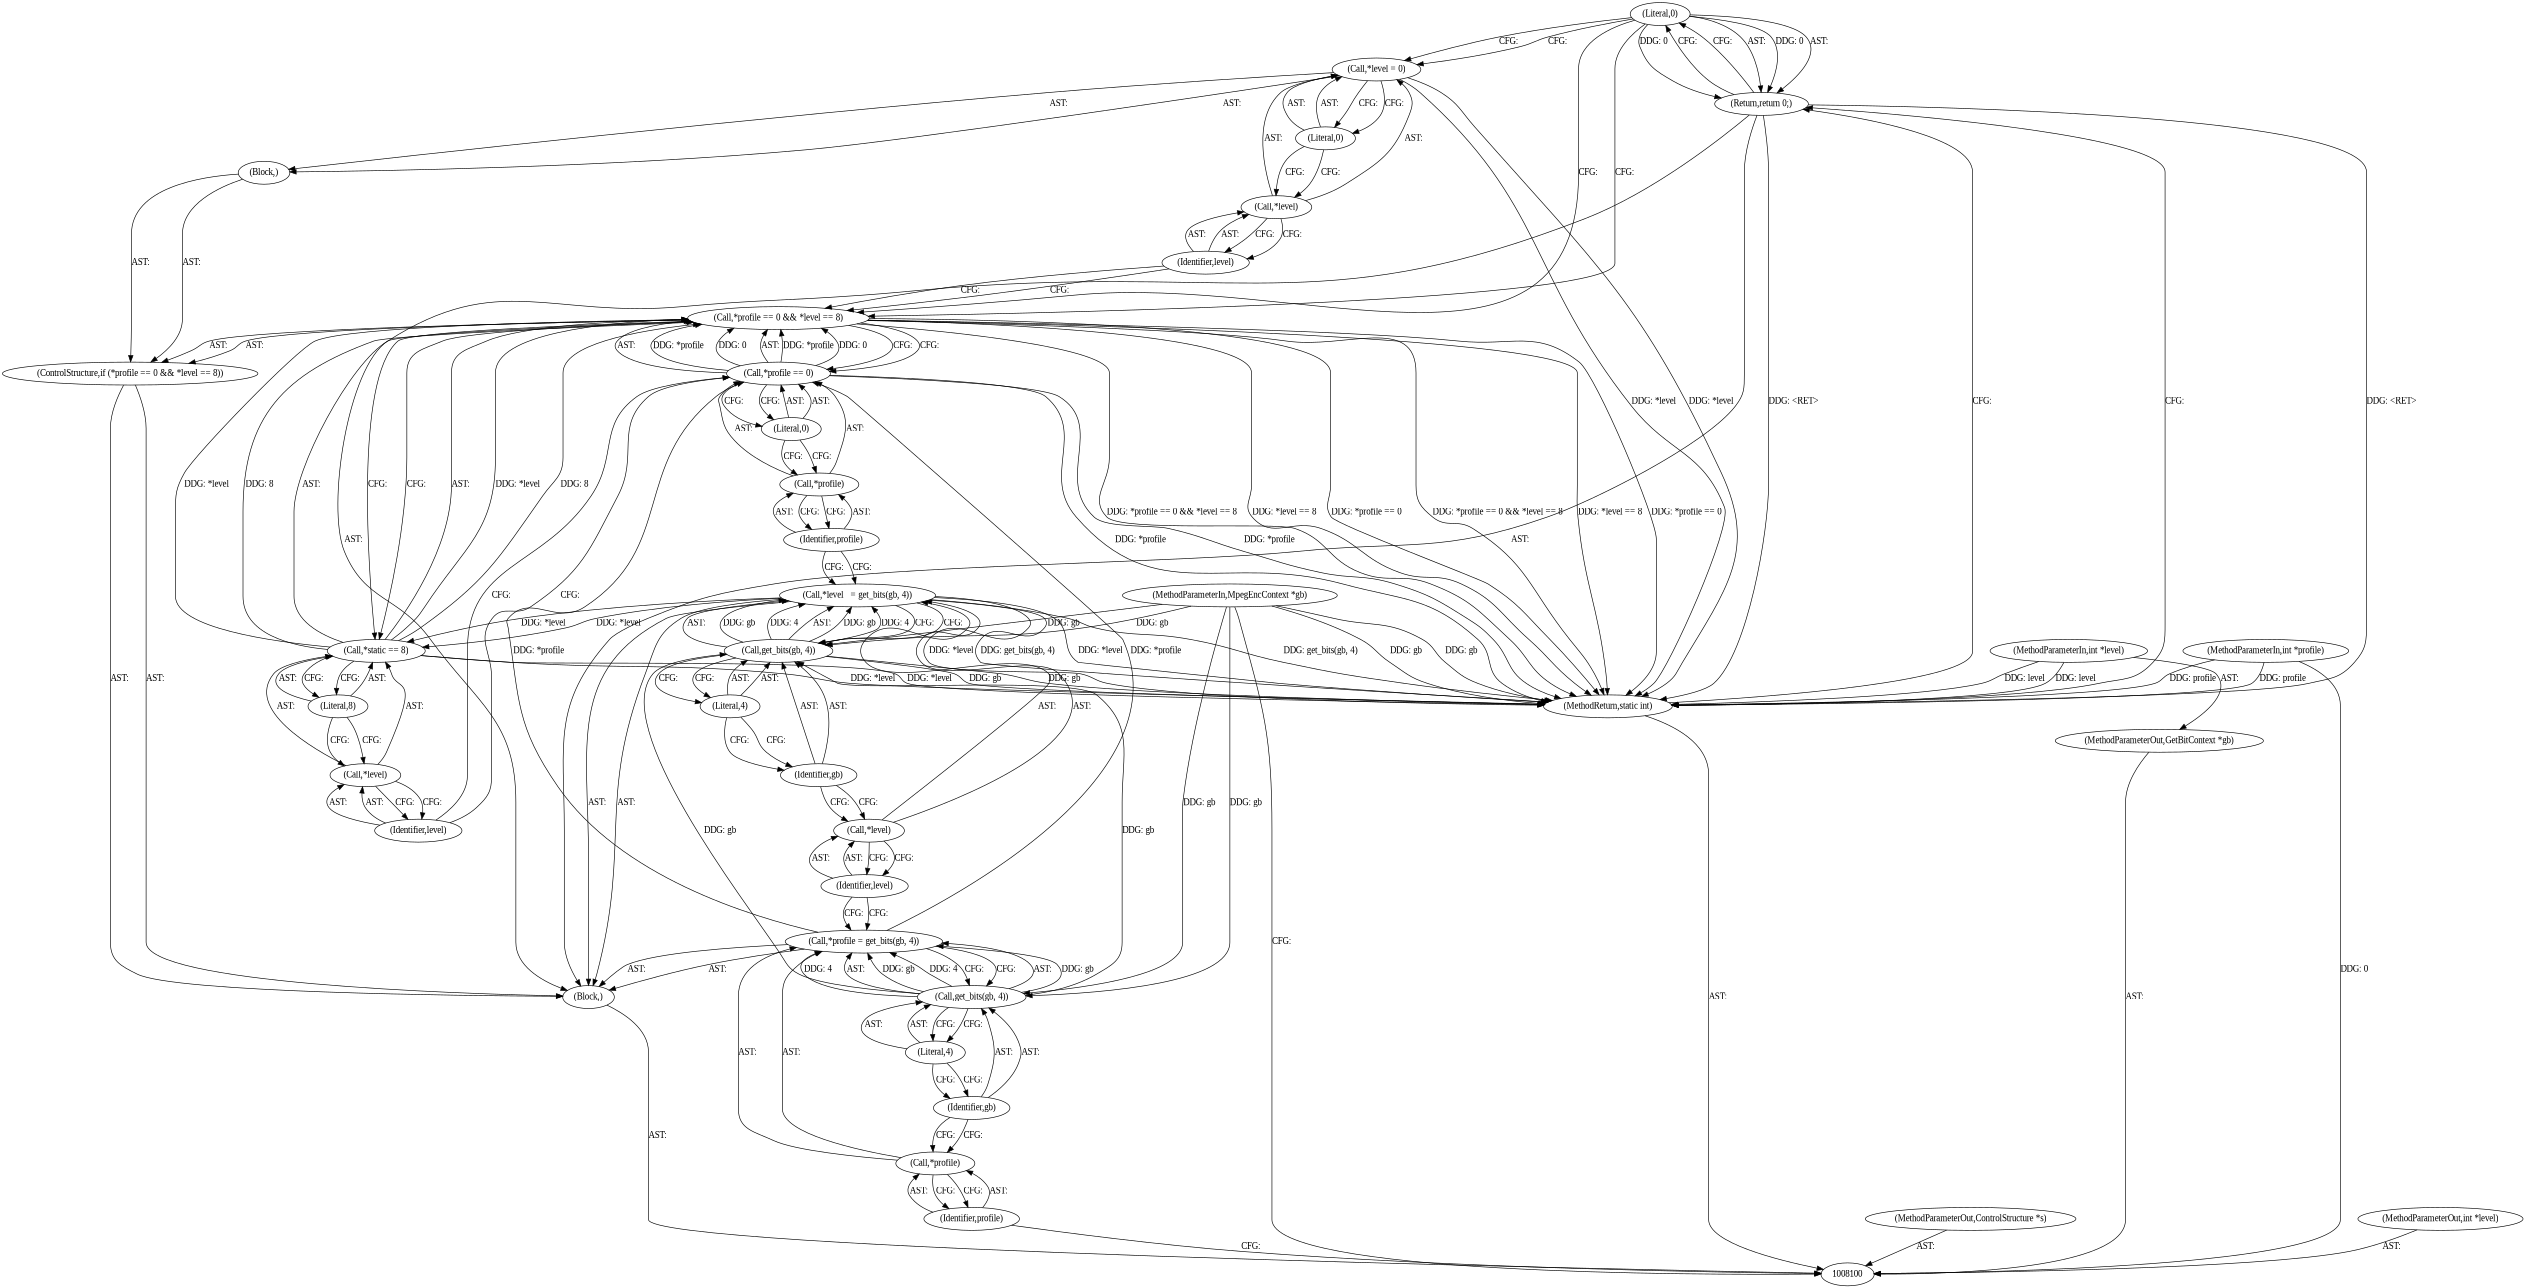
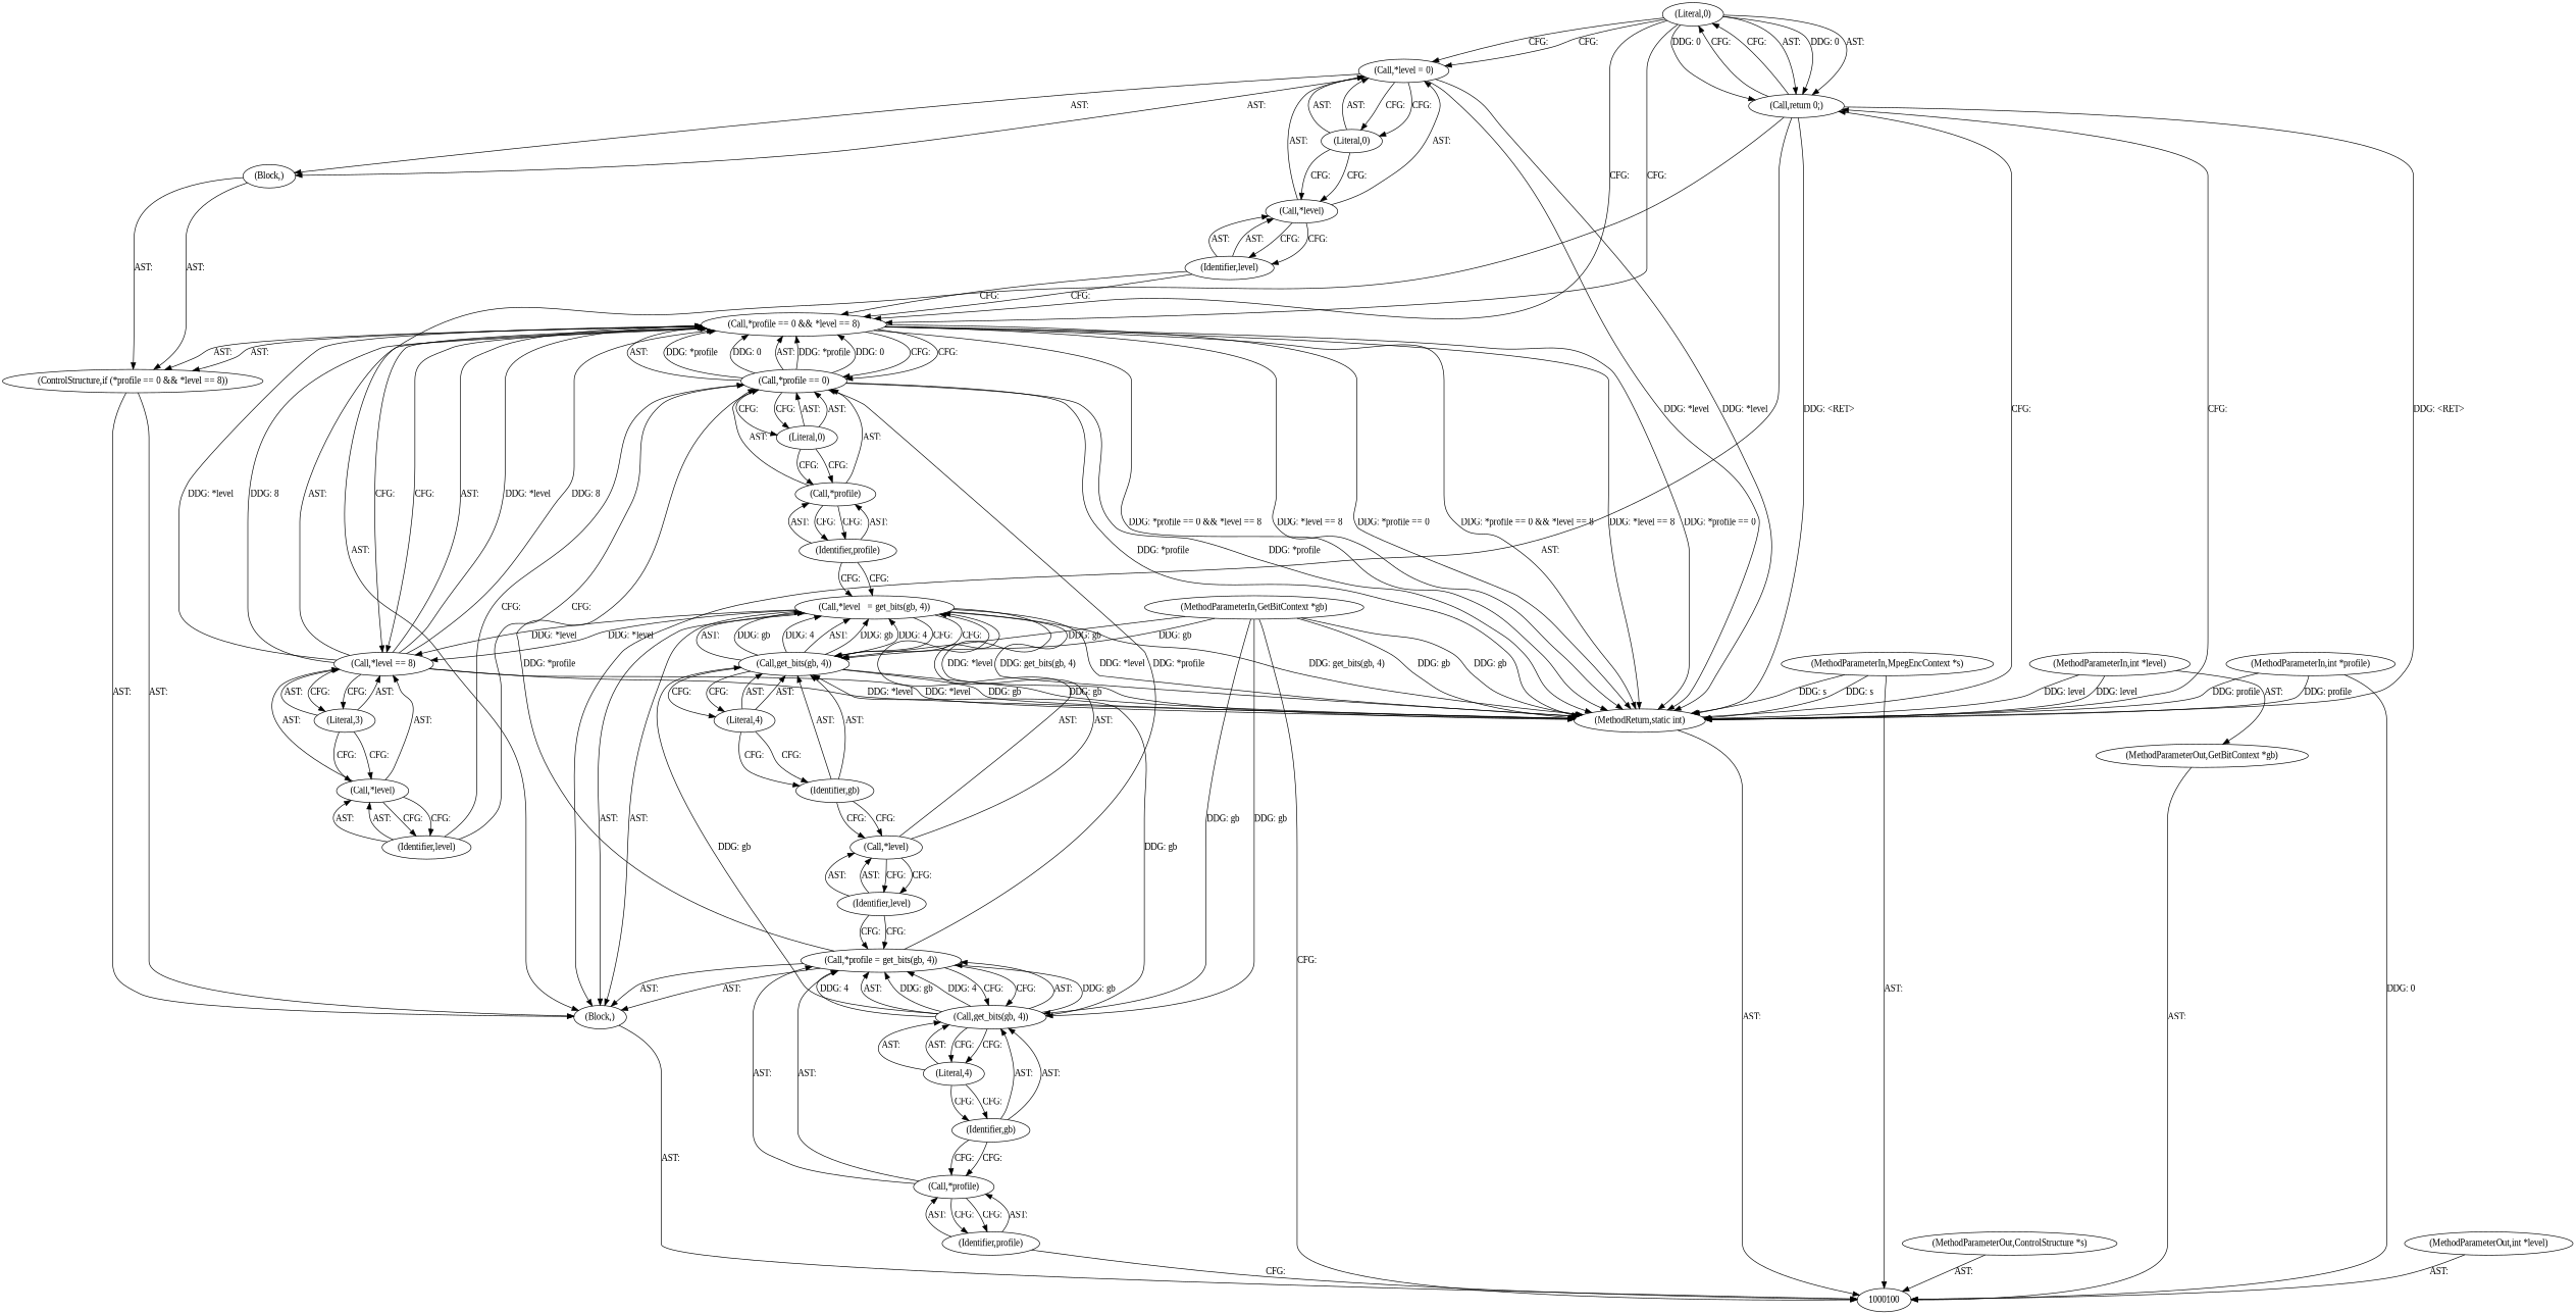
  digraph {
    fontname="Liberation Serif"
    node [fontname="Liberation Serif"]
    edge [fontname="Liberation Serif"]
    n1 [label="(Literal,0)"]
-   n2 [label="(Return,return 0;)"]
+   n2 [label="(Call,return 0;)"]
    n3 [label="(Call,*profile == 0 && *level == 8)"]
    n4 [label="(Call,*level = 0)"]
    n5 [label="(MethodReturn,static int)"]
    n6 [label="(Block,)"]
    n7 [label="(Call,*profile == 0)"]
-   n8 [label="(Call,*static == 8)"]
+   n8 [label="(Call,*level == 8)"]
    n9 [label="(ControlStructure,if (*profile == 0 && *level == 8))"]
    n10 [label="(Block,)"]
    n11 [label="(Literal,0)"]
-   1000100 [label=1008100]
+   1000100
+   n13 [label="(MethodParameterIn,MpegEncContext *s)"]
    n14 [label="(MethodParameterOut,ControlStructure *s)"]
-   n15 [label="(MethodParameterIn,MpegEncContext *gb)"]
+   n15 [label="(MethodParameterIn,GetBitContext *gb)"]
    n16 [label="(Call,get_bits(gb, 4))"]
    n17 [label="(Call,get_bits(gb, 4))"]
    n18 [label="(Literal,4)"]
    n19 [label="(Call,*profile = get_bits(gb, 4))"]
    n20 [label="(Literal,4)"]
    n21 [label="(Call,*level   = get_bits(gb, 4))"]
    n22 [label="(MethodParameterOut,GetBitContext *gb)"]
    n23 [label="(MethodParameterIn,int *profile)"]
    n24 [label="(MethodParameterIn,int *level)"]
    n25 [label="(MethodParameterOut,int *level)"]
    n26 [label="(Identifier,gb)"]
    n27 [label="(Call,*profile)"]
    n28 [label="(Identifier,profile)"]
    n29 [label="(Literal,0)"]
    n30 [label="(Identifier,gb)"]
    n31 [label="(Call,*level)"]
    n32 [label="(Identifier,level)"]
-   n33 [label="(Literal,8)"]
+   n33 [label="(Literal,3)"]
    n34 [label="(Call,*profile)"]
    n35 [label="(Identifier,profile)"]
    n36 [label="(Call,*level)"]
    n37 [label="(Identifier,level)"]
    n38 [label="(Call,*level)"]
    n39 [label="(Identifier,level)"]
    n1 -> n2 [label="AST: "]
    n1 -> n2 [label="DDG: 0"]
    n1 -> n2 [label="AST: "]
    n1 -> n2 [label="DDG: 0"]
    n1 -> n3 [label="CFG: "]
    n1 -> n3 [label="CFG: "]
    n1 -> n4 [label="CFG: "]
    n1 -> n4 [label="CFG: "]
    n2 -> n1 [label="CFG: "]
    n2 -> n1 [label="CFG: "]
    n2 -> n5 [label="DDG: <RET>"]
    n2 -> n5 [label="DDG: <RET>"]
    n2 -> n6 [label="AST: "]
    n2 -> n6 [label="AST: "]
    n3 -> n5 [label="DDG: *profile == 0 && *level == 8"]
    n3 -> n5 [label="DDG: *level == 8"]
    n3 -> n5 [label="DDG: *profile == 0"]
    n3 -> n5 [label="DDG: *profile == 0 && *level == 8"]
    n3 -> n5 [label="DDG: *level == 8"]
    n3 -> n5 [label="DDG: *profile == 0"]
    n3 -> n7 [label="CFG: "]
    n3 -> n7 [label="CFG: "]
    n3 -> n8 [label="CFG: "]
    n3 -> n8 [label="CFG: "]
    n3 -> n9 [label="AST: "]
    n3 -> n9 [label="AST: "]
    n4 -> n5 [label="DDG: *level"]
    n4 -> n5 [label="DDG: *level"]
    n4 -> n10 [label="AST: "]
    n4 -> n10 [label="AST: "]
    n4 -> n11 [label="CFG: "]
    n4 -> n11 [label="CFG: "]
    n5 -> n2 [label="CFG: "]
    n5 -> n2 [label="CFG: "]
    n5 -> 1000100 [label="AST: "]
    n6 -> 1000100 [label="AST: "]
    n7 -> n3 [label="AST: "]
    n7 -> n3 [label="DDG: *profile"]
    n7 -> n3 [label="DDG: 0"]
    n7 -> n3 [label="AST: "]
    n7 -> n3 [label="DDG: *profile"]
    n7 -> n3 [label="DDG: 0"]
    n7 -> n5 [label="DDG: *profile"]
    n7 -> n5 [label="DDG: *profile"]
    n7 -> n29 [label="CFG: "]
    n7 -> n29 [label="CFG: "]
    n8 -> n3 [label="AST: "]
    n8 -> n3 [label="DDG: *level"]
    n8 -> n3 [label="DDG: 8"]
    n8 -> n3 [label="AST: "]
    n8 -> n3 [label="DDG: *level"]
    n8 -> n3 [label="DDG: 8"]
    n8 -> n5 [label="DDG: *level"]
    n8 -> n5 [label="DDG: *level"]
    n8 -> n33 [label="CFG: "]
    n8 -> n33 [label="CFG: "]
    n9 -> n6 [label="AST: "]
    n9 -> n6 [label="AST: "]
    n10 -> n9 [label="AST: "]
    n10 -> n9 [label="AST: "]
    n11 -> n4 [label="AST: "]
    n11 -> n4 [label="AST: "]
    n11 -> n38 [label="CFG: "]
    n11 -> n38 [label="CFG: "]
+   n13 -> n5 [label="DDG: s"]
+   n13 -> n5 [label="DDG: s"]
+   n13 -> 1000100 [label="AST: "]
    n14 -> 1000100 [label="AST: "]
    n15 -> n5 [label="DDG: gb"]
    n15 -> n5 [label="DDG: gb"]
    n15 -> 1000100 [label="CFG: "]
    n15 -> n16 [label="DDG: gb"]
    n15 -> n16 [label="DDG: gb"]
    n15 -> n17 [label="DDG: gb"]
    n15 -> n17 [label="DDG: gb"]
    n16 -> n17 [label="DDG: gb"]
    n16 -> n17 [label="DDG: gb"]
    n16 -> n18 [label="CFG: "]
    n16 -> n18 [label="CFG: "]
    n16 -> n19 [label="AST: "]
    n16 -> n19 [label="DDG: gb"]
    n16 -> n19 [label="DDG: 4"]
    n16 -> n19 [label="AST: "]
    n16 -> n19 [label="DDG: gb"]
    n16 -> n19 [label="DDG: 4"]
    n17 -> n5 [label="DDG: gb"]
    n17 -> n5 [label="DDG: gb"]
    n17 -> n20 [label="CFG: "]
    n17 -> n20 [label="CFG: "]
    n17 -> n21 [label="AST: "]
    n17 -> n21 [label="DDG: gb"]
    n17 -> n21 [label="DDG: 4"]
    n17 -> n21 [label="AST: "]
    n17 -> n21 [label="DDG: gb"]
    n17 -> n21 [label="DDG: 4"]
    n18 -> n16 [label="AST: "]
    n18 -> n16 [label="AST: "]
    n18 -> n26 [label="CFG: "]
    n18 -> n26 [label="CFG: "]
    n19 -> n6 [label="AST: "]
    n19 -> n6 [label="AST: "]
    n19 -> n7 [label="DDG: *profile"]
    n19 -> n7 [label="DDG: *profile"]
    n19 -> n16 [label="CFG: "]
    n19 -> n16 [label="CFG: "]
    n20 -> n17 [label="AST: "]
    n20 -> n17 [label="AST: "]
    n20 -> n30 [label="CFG: "]
    n20 -> n30 [label="CFG: "]
    n21 -> n5 [label="DDG: get_bits(gb, 4)"]
    n21 -> n5 [label="DDG: *level"]
    n21 -> n5 [label="DDG: get_bits(gb, 4)"]
    n21 -> n5 [label="DDG: *level"]
    n21 -> n6 [label="AST: "]
    n21 -> n6 [label="AST: "]
    n21 -> n8 [label="DDG: *level"]
    n21 -> n8 [label="DDG: *level"]
    n21 -> n17 [label="CFG: "]
    n21 -> n17 [label="CFG: "]
    n22 -> 1000100 [label="AST: "]
    n23 -> n5 [label="DDG: profile"]
    n23 -> n5 [label="DDG: profile"]
    n23 -> 1000100 [label="DDG: 0"]
    n24 -> n5 [label="DDG: level"]
    n24 -> n5 [label="DDG: level"]
    n24 -> n22 [label="AST: "]
    n25 -> 1000100 [label="AST: "]
    n26 -> n16 [label="AST: "]
    n26 -> n16 [label="AST: "]
    n26 -> n27 [label="CFG: "]
    n26 -> n27 [label="CFG: "]
    n27 -> n19 [label="AST: "]
    n27 -> n19 [label="AST: "]
    n27 -> n28 [label="CFG: "]
    n27 -> n28 [label="CFG: "]
    n28 -> 1000100 [label="CFG: "]
    n28 -> n27 [label="AST: "]
    n28 -> n27 [label="AST: "]
    n29 -> n7 [label="AST: "]
    n29 -> n7 [label="AST: "]
    n29 -> n34 [label="CFG: "]
    n29 -> n34 [label="CFG: "]
    n30 -> n17 [label="AST: "]
    n30 -> n17 [label="AST: "]
    n30 -> n31 [label="CFG: "]
    n30 -> n31 [label="CFG: "]
    n31 -> n21 [label="AST: "]
    n31 -> n21 [label="AST: "]
    n31 -> n32 [label="CFG: "]
    n31 -> n32 [label="CFG: "]
    n32 -> n19 [label="CFG: "]
    n32 -> n19 [label="CFG: "]
    n32 -> n31 [label="AST: "]
    n32 -> n31 [label="AST: "]
    n33 -> n8 [label="AST: "]
    n33 -> n8 [label="AST: "]
    n33 -> n36 [label="CFG: "]
    n33 -> n36 [label="CFG: "]
    n34 -> n7 [label="AST: "]
    n34 -> n7 [label="AST: "]
    n34 -> n35 [label="CFG: "]
    n34 -> n35 [label="CFG: "]
    n35 -> n21 [label="CFG: "]
    n35 -> n21 [label="CFG: "]
    n35 -> n34 [label="AST: "]
    n35 -> n34 [label="AST: "]
    n36 -> n8 [label="AST: "]
    n36 -> n8 [label="AST: "]
    n36 -> n37 [label="CFG: "]
    n36 -> n37 [label="CFG: "]
    n37 -> n7 [label="CFG: "]
    n37 -> n7 [label="CFG: "]
    n37 -> n36 [label="AST: "]
    n37 -> n36 [label="AST: "]
    n38 -> n4 [label="AST: "]
    n38 -> n4 [label="AST: "]
    n38 -> n39 [label="CFG: "]
    n38 -> n39 [label="CFG: "]
    n39 -> n3 [label="CFG: "]
    n39 -> n3 [label="CFG: "]
    n39 -> n38 [label="AST: "]
    n39 -> n38 [label="AST: "]
  }
